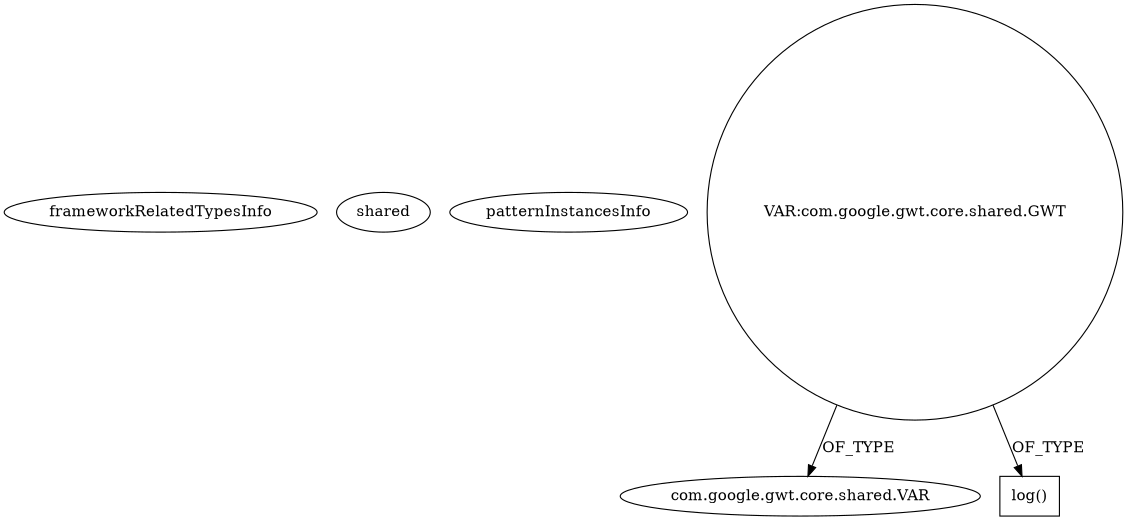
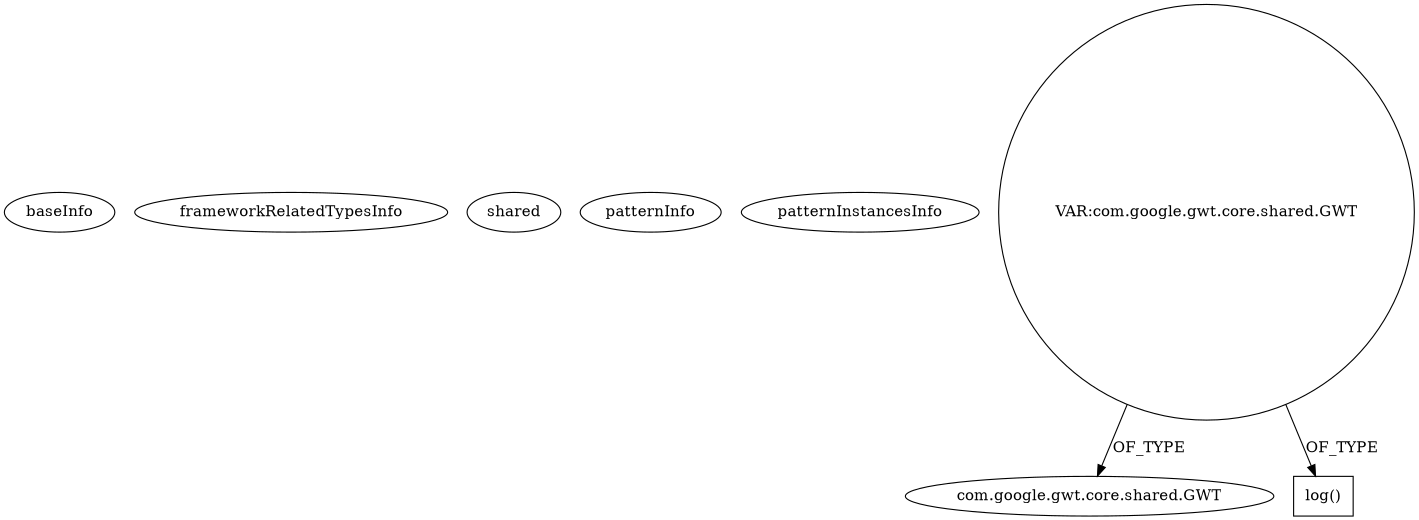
  digraph {
+   baseInfo [category=pattern graphId=1315 isAnonymous=false possibleRelation=false]
    frameworkRelatedTypesInfo
    n3 [label=shared]
+   patternInfo [frequency=5.0 patternRootClient=null]
    patternInstancesInfo [0="rjdkolb-jozijug_phonegapdemo~/rjdkolb-jozijug_phonegapdemo/jozijug_phonegapdemo-master/src/main/java/org/openrap/jozijug/mgwtphonegap/client/activities/testphonegap/TestPhoneGapActivity.java~TestPhoneGapActivity~4406" 1="pandurangpatil-gwt-youtube~/pandurangpatil-gwt-youtube/gwt-youtube-master/gwt-youtube-test/src/main/java/open/pandurang/gwt/youtube/test/client/YouTube.java~YouTube~4273" 2="lambourg-WebGallery~/lambourg-WebGallery/WebGallery-master/client/src/com/lambourg/webgallery/client/pictureview/SidePanel.java~void SidePanel(int)~3578" 3="rjdkolb-jozijug_phonegapdemo~/rjdkolb-jozijug_phonegapdemo/jozijug_phonegapdemo-master/src/main/java/org/openrap/jozijug/mgwtphonegap/client/activities/testphonegap/TestPhoneGapActivity.java~void start(com.google.gwt.user.client.ui.AcceptsOneWidget,com.google.web.bindery.event.shared.EventBus)~4407" 4="pandurangpatil-gwt-youtube~/pandurangpatil-gwt-youtube/gwt-youtube-master/gwt-youtube-test/src/main/java/open/pandurang/gwt/youtube/test/client/YouTube.java~void onApiReady(ApiReadyEvent)~4274"]
-   n6 [isFrameworkType=false label="com.google.gwt.core.shared.VAR" vertexType=FRAMEWORK_CLASS_TYPE]
+   n6 [isFrameworkType=false label="com.google.gwt.core.shared.GWT" vertexType=FRAMEWORK_CLASS_TYPE]
    n7 [isFrameworkType=false label="VAR:com.google.gwt.core.shared.GWT" shape=circle vertexType=VARIABLE_EXPRESION]
    n8 [isFrameworkType=false label="log()" shape=box vertexType=INSIDE_CALL]
    n7 -> n6 [label=OF_TYPE]
    n7 -> n8 [label=OF_TYPE]
  }
